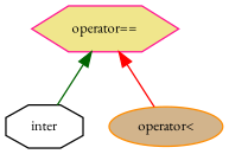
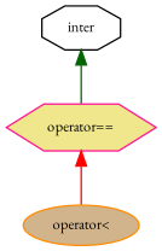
  digraph {
    fontname="EB Garamond"
    rankdir=TB
    node [fontname="EB Garamond" fontsize=10 style=filled]
    edge [dir=back fontname="EB Garamond" fontsize=10 labelfontname=FreeSans labelfontsize=10 style=solid]
    n1 [color=black fillcolor=white fontcolor=black height=0.2 label=inter shape=octagon width=0.4]
    n2 [color=deeppink fillcolor=khaki height=0.2 label="operator==" shape=hexagon width=0.4]
    n3 [color=darkorange fillcolor=tan height=0.2 label="operator\<" shape=ellipse width=0.4]
-   n2 -> n1 [color=darkgreen]
+   n1 -> n2 [color=darkgreen]
    n2 -> n3 [color=red]
  }
